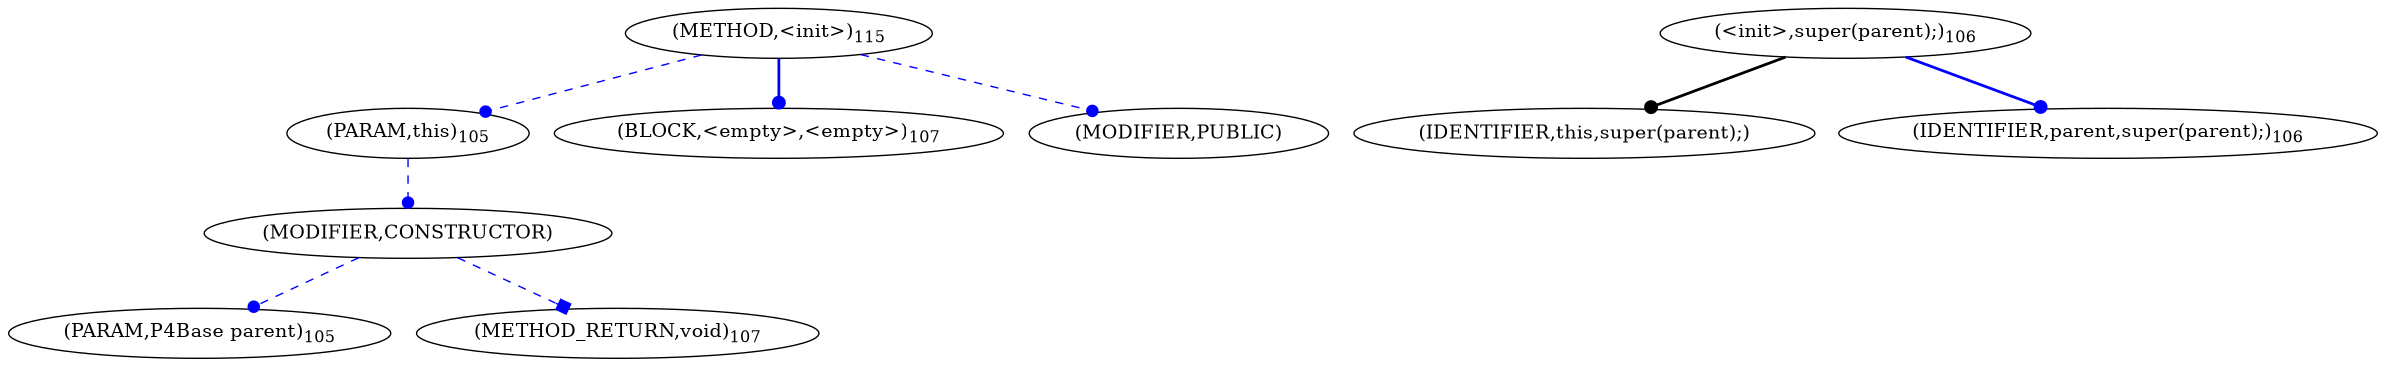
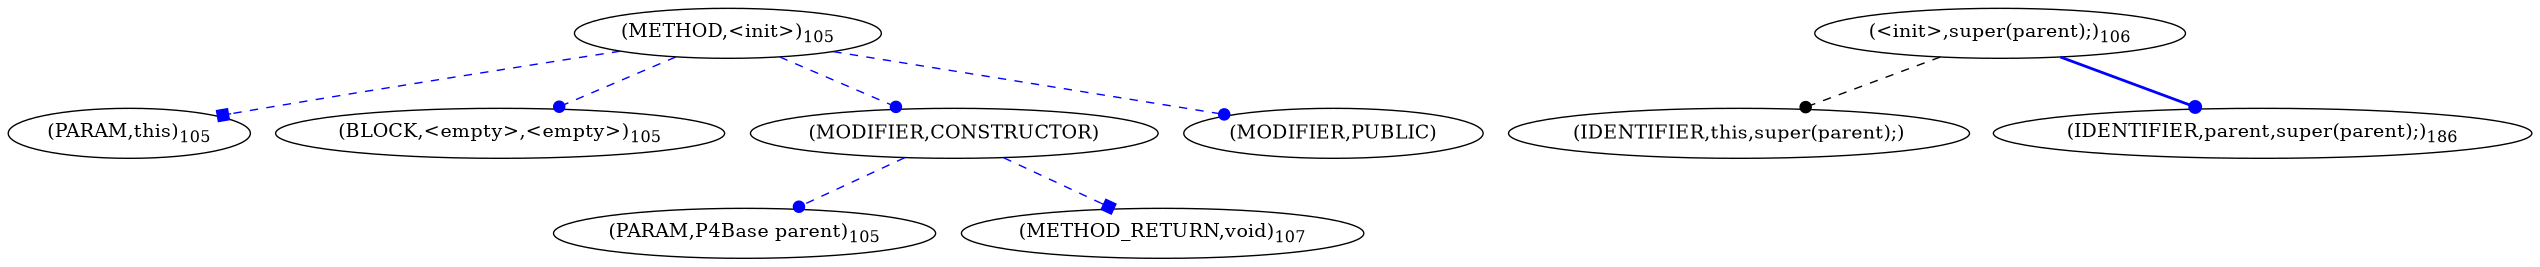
  digraph {
    edge [arrowhead=dot color=blue style=dashed]
-   n1 [label=<(METHOD,&lt;init&gt;)<SUB>115</SUB>>]
+   n1 [label=<(METHOD,&lt;init&gt;)<SUB>105</SUB>>]
    n2 [label=<(PARAM,this)<SUB>105</SUB>>]
-   n3 [label=<(BLOCK,&lt;empty&gt;,&lt;empty&gt;)<SUB>107</SUB>>]
+   n3 [label=<(BLOCK,&lt;empty&gt;,&lt;empty&gt;)<SUB>105</SUB>>]
    n4 [label=<(MODIFIER,CONSTRUCTOR)>]
    n5 [label=<(MODIFIER,PUBLIC)>]
    n6 [label=<(PARAM,P4Base parent)<SUB>105</SUB>>]
    n7 [label=<(METHOD_RETURN,void)<SUB>107</SUB>>]
    n8 [label=<(&lt;init&gt;,super(parent);)<SUB>106</SUB>>]
    n9 [label=<(IDENTIFIER,this,super(parent);)>]
-   n10 [label=<(IDENTIFIER,parent,super(parent);)<SUB>106</SUB>>]
-   n1 -> n2
-   n1 -> n3 [style=bold]
-   n2 -> n4
+   n10 [label=<(IDENTIFIER,parent,super(parent);)<SUB>186</SUB>>]
+   n1 -> n2 [arrowhead=box]
+   n1 -> n3
+   n1 -> n4
    n1 -> n5
    n4 -> n6
    n4 -> n7 [arrowhead=box]
-   n8 -> n9 [color=black style=bold]
+   n8 -> n9 [color=black]
    n8 -> n10 [style=bold]
  }
